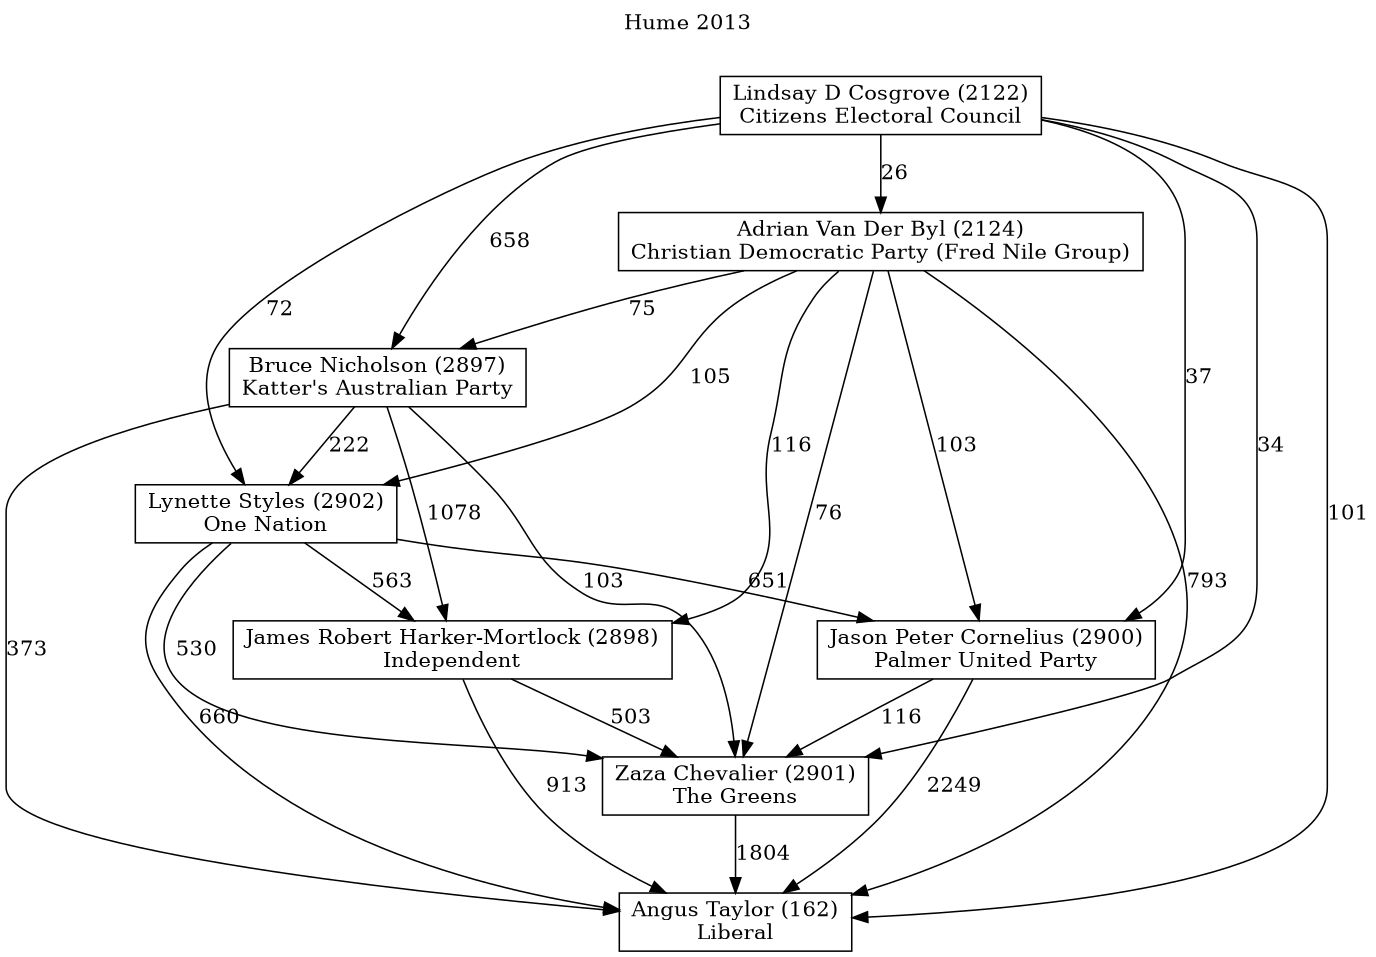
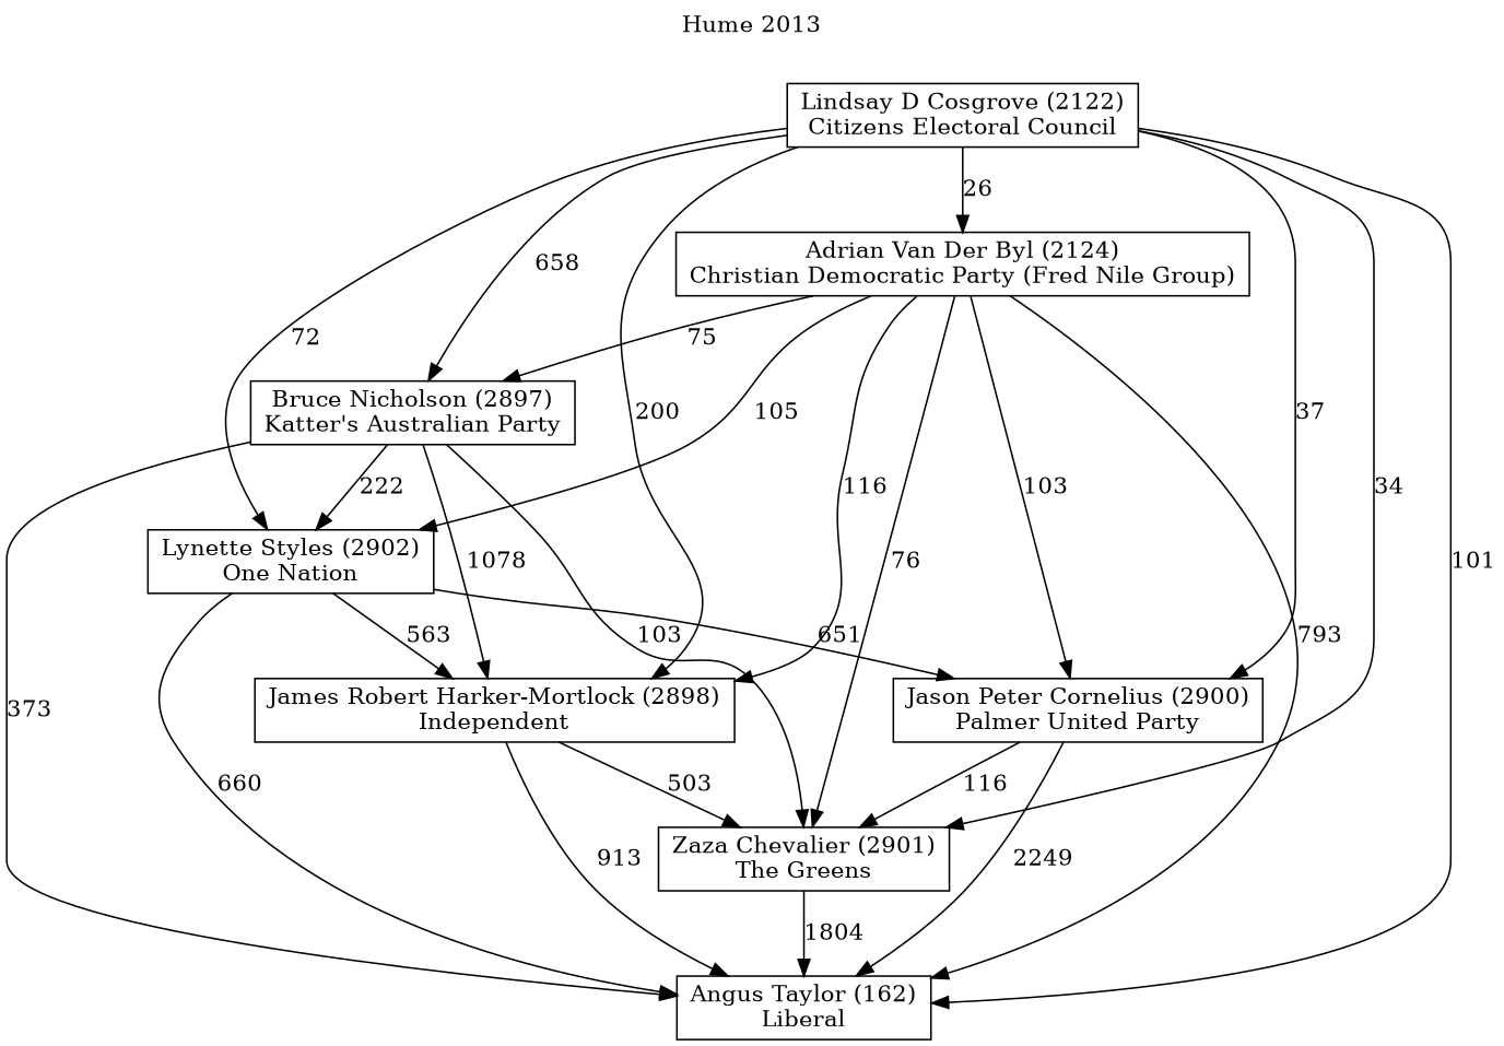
  digraph {
    label="Hume 2013"
    labelloc=t
    mclimit=2
    node [shape=box]
    n1 [label="Angus Taylor (162)\nLiberal"]
    n2 [label="Zaza Chevalier (2901)\nThe Greens"]
    n3 [label="Jason Peter Cornelius (2900)\nPalmer United Party"]
    n4 [label="James Robert Harker-Mortlock (2898)\nIndependent"]
    n5 [label="Lynette Styles (2902)\nOne Nation"]
    n6 [label="Bruce Nicholson (2897)\nKatter's Australian Party"]
    n7 [label="Adrian Van Der Byl (2124)\nChristian Democratic Party (Fred Nile Group)"]
    n8 [label="Lindsay D Cosgrove (2122)\nCitizens Electoral Council"]
    n2 -> n1 [label=1804]
    n3 -> n1 [label=2249]
    n3 -> n2 [label=116]
    n4 -> n1 [label=913]
    n4 -> n2 [label=503]
    n5 -> n1 [label=660]
-   n5 -> n2 [label=530]
    n5 -> n3 [label=651]
    n5 -> n4 [label=563]
    n6 -> n1 [label=373]
    n6 -> n2 [label=103]
    n6 -> n4 [label=1078]
    n6 -> n5 [label=222]
    n7 -> n1 [label=793]
    n7 -> n2 [label=76]
    n7 -> n3 [label=103]
    n7 -> n4 [label=116]
    n7 -> n5 [label=105]
    n7 -> n6 [label=75]
    n8 -> n1 [label=101]
    n8 -> n2 [label=34]
    n8 -> n3 [label=37]
+   n8 -> n4 [label=200]
    n8 -> n5 [label=72]
    n8 -> n6 [label=658]
    n8 -> n7 [label=26]
  }
